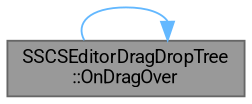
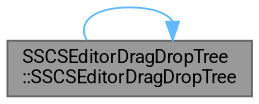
  digraph {
    rankdir=LR
    fontname=Roboto
-   n1 [color=gray40 fillcolor=grey60 fontcolor=black fontname=Roboto fontsize=10 height=0.2 label="SSCSEditorDragDropTree\l::OnDragOver" shape=box style=filled width=0.4]
+   n1 [color=gray40 fillcolor=grey60 fontcolor=black fontname=Roboto fontsize=10 height=0.2 label="SSCSEditorDragDropTree\l::SSCSEditorDragDropTree" shape=box style=filled width=0.4]
    n1 -> n1 [color=steelblue1 fontname=Roboto fontsize=10 labelfontname=Helvetica labelfontsize=10 style=solid]
  }
